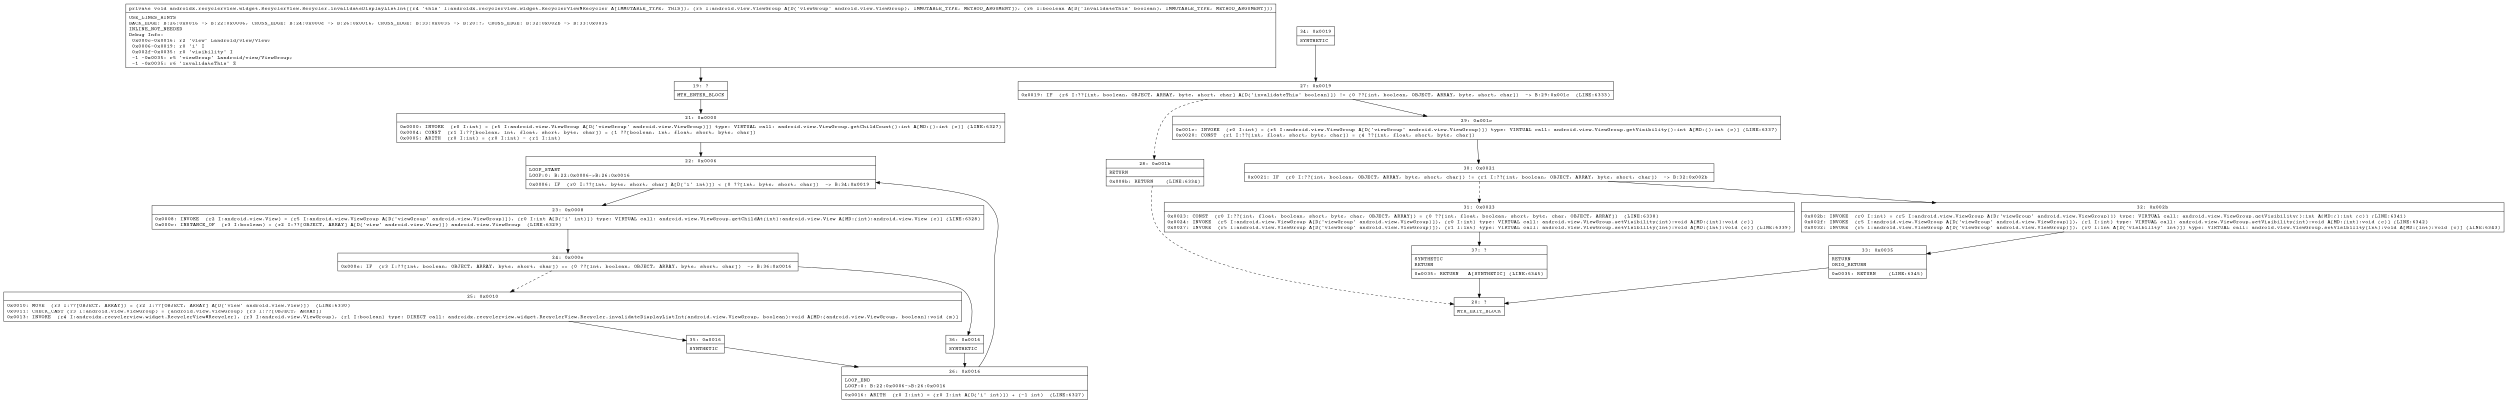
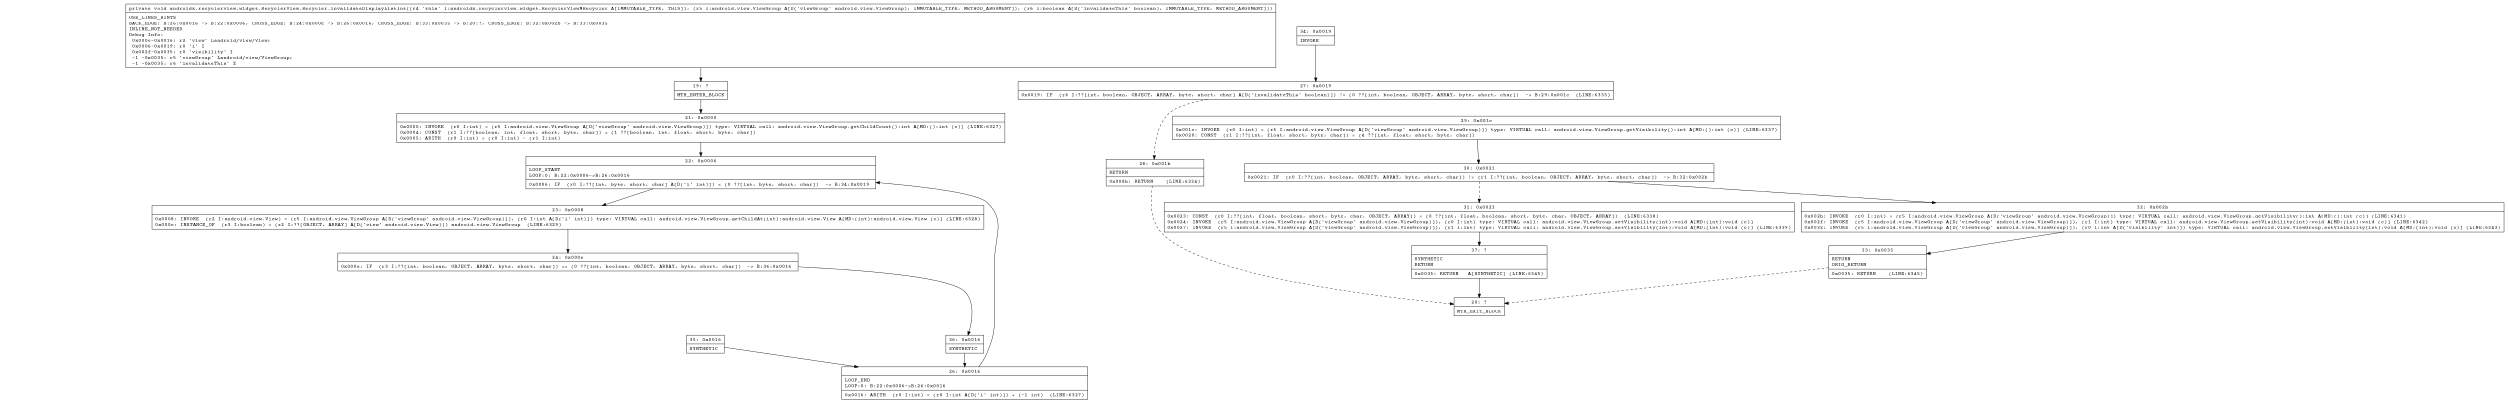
  digraph {
    fontname="Courier Prime"
    node [fontname="Courier Prime" shape=record]
    edge [fontname="Courier Prime"]
    n1 [label="{19\:\ ?|MTH_ENTER_BLOCK\l}"]
    n2 [label="{21\:\ 0x0000|0x0000: INVOKE  (r0 I:int) = (r5 I:android.view.ViewGroup A[D('viewGroup' android.view.ViewGroup)]) type: VIRTUAL call: android.view.ViewGroup.getChildCount():int A[MD:():int (c)] (LINE:6327)\l0x0004: CONST  (r1 I:??[boolean, int, float, short, byte, char]) = (1 ??[boolean, int, float, short, byte, char]) \l0x0005: ARITH  (r0 I:int) = (r0 I:int) \- (r1 I:int) \l}"]
    n3 [label="{22\:\ 0x0006|LOOP_START\lLOOP:0: B:22:0x0006\-\>B:26:0x0016\l|0x0006: IF  (r0 I:??[int, byte, short, char] A[D('i' int)]) \< (0 ??[int, byte, short, char])  \-\> B:34:0x0019 \l}"]
    n4 [label="{23\:\ 0x0008|0x0008: INVOKE  (r2 I:android.view.View) = (r5 I:android.view.ViewGroup A[D('viewGroup' android.view.ViewGroup)]), (r0 I:int A[D('i' int)]) type: VIRTUAL call: android.view.ViewGroup.getChildAt(int):android.view.View A[MD:(int):android.view.View (c)] (LINE:6328)\l0x000c: INSTANCE_OF  (r3 I:boolean) = (r2 I:??[OBJECT, ARRAY] A[D('view' android.view.View)]) android.view.ViewGroup  (LINE:6329)\l}"]
    n5 [label="{24\:\ 0x000e|0x000e: IF  (r3 I:??[int, boolean, OBJECT, ARRAY, byte, short, char]) == (0 ??[int, boolean, OBJECT, ARRAY, byte, short, char])  \-\> B:36:0x0016 \l}"]
-   n6 [label="{34\:\ 0x0019|SYNTHETIC\l}"]
+   n6 [label="{34\:\ 0x0019|INVOKE\l}"]
    n7 [label="{27\:\ 0x0019|0x0019: IF  (r6 I:??[int, boolean, OBJECT, ARRAY, byte, short, char] A[D('invalidateThis' boolean)]) != (0 ??[int, boolean, OBJECT, ARRAY, byte, short, char])  \-\> B:29:0x001c  (LINE:6333)\l}"]
-   n8 [label="{25\:\ 0x0010|0x0010: MOVE  (r3 I:??[OBJECT, ARRAY]) = (r2 I:??[OBJECT, ARRAY] A[D('view' android.view.View)])  (LINE:6330)\l0x0011: CHECK_CAST (r3 I:android.view.ViewGroup) = (android.view.ViewGroup) (r3 I:??[OBJECT, ARRAY]) \l0x0013: INVOKE  (r4 I:androidx.recyclerview.widget.RecyclerView$Recycler), (r3 I:android.view.ViewGroup), (r1 I:boolean) type: DIRECT call: androidx.recyclerview.widget.RecyclerView.Recycler.invalidateDisplayListInt(android.view.ViewGroup, boolean):void A[MD:(android.view.ViewGroup, boolean):void (m)]\l}"]
    n9 [label="{36\:\ 0x0016|SYNTHETIC\l}"]
    n10 [label="{35\:\ 0x0016|SYNTHETIC\l}"]
    n11 [label="{26\:\ 0x0016|LOOP_END\lLOOP:0: B:22:0x0006\-\>B:26:0x0016\l|0x0016: ARITH  (r0 I:int) = (r0 I:int A[D('i' int)]) + (\-1 int)  (LINE:6327)\l}"]
    n12 [label="{28\:\ 0x001b|RETURN\l|0x008b: RETURN    (LINE:6334)\l}"]
    n13 [label="{29\:\ 0x001c|0x001c: INVOKE  (r0 I:int) = (r5 I:android.view.ViewGroup A[D('viewGroup' android.view.ViewGroup)]) type: VIRTUAL call: android.view.ViewGroup.getVisibility():int A[MD:():int (c)] (LINE:6337)\l0x0020: CONST  (r1 I:??[int, float, short, byte, char]) = (4 ??[int, float, short, byte, char]) \l}"]
    n14 [label="{20\:\ ?|MTH_EXIT_BLOCK\l}"]
    n15 [label="{30\:\ 0x0021|0x0021: IF  (r0 I:??[int, boolean, OBJECT, ARRAY, byte, short, char]) != (r1 I:??[int, boolean, OBJECT, ARRAY, byte, short, char])  \-\> B:32:0x002b \l}"]
    n16 [label="{31\:\ 0x0023|0x0023: CONST  (r0 I:??[int, float, boolean, short, byte, char, OBJECT, ARRAY]) = (0 ??[int, float, boolean, short, byte, char, OBJECT, ARRAY])  (LINE:6338)\l0x0024: INVOKE  (r5 I:android.view.ViewGroup A[D('viewGroup' android.view.ViewGroup)]), (r0 I:int) type: VIRTUAL call: android.view.ViewGroup.setVisibility(int):void A[MD:(int):void (c)]\l0x0027: INVOKE  (r5 I:android.view.ViewGroup A[D('viewGroup' android.view.ViewGroup)]), (r1 I:int) type: VIRTUAL call: android.view.ViewGroup.setVisibility(int):void A[MD:(int):void (c)] (LINE:6339)\l}"]
    n17 [label="{32\:\ 0x002b|0x002b: INVOKE  (r0 I:int) = (r5 I:android.view.ViewGroup A[D('viewGroup' android.view.ViewGroup)]) type: VIRTUAL call: android.view.ViewGroup.getVisibility():int A[MD:():int (c)] (LINE:6341)\l0x002f: INVOKE  (r5 I:android.view.ViewGroup A[D('viewGroup' android.view.ViewGroup)]), (r1 I:int) type: VIRTUAL call: android.view.ViewGroup.setVisibility(int):void A[MD:(int):void (c)] (LINE:6342)\l0x0032: INVOKE  (r5 I:android.view.ViewGroup A[D('viewGroup' android.view.ViewGroup)]), (r0 I:int A[D('visibility' int)]) type: VIRTUAL call: android.view.ViewGroup.setVisibility(int):void A[MD:(int):void (c)] (LINE:6343)\l}"]
    n18 [label="{37\:\ ?|SYNTHETIC\lRETURN\l|0x0035: RETURN   A[SYNTHETIC] (LINE:6345)\l}"]
    n19 [label="{33\:\ 0x0035|RETURN\lORIG_RETURN\l|0x0035: RETURN    (LINE:6345)\l}"]
    n20 [label="{private void androidx.recyclerview.widget.RecyclerView.Recycler.invalidateDisplayListInt((r4 'this' I:androidx.recyclerview.widget.RecyclerView$Recycler A[IMMUTABLE_TYPE, THIS]), (r5 I:android.view.ViewGroup A[D('viewGroup' android.view.ViewGroup), IMMUTABLE_TYPE, METHOD_ARGUMENT]), (r6 I:boolean A[D('invalidateThis' boolean), IMMUTABLE_TYPE, METHOD_ARGUMENT]))  | USE_LINES_HINTS\lBACK_EDGE: B:26:0x0016 \-\> B:22:0x0006, CROSS_EDGE: B:24:0x000e \-\> B:26:0x0016, CROSS_EDGE: B:33:0x0035 \-\> B:20:?, CROSS_EDGE: B:32:0x002b \-\> B:33:0x0035\lINLINE_NOT_NEEDED\lDebug Info:\l  0x000c\-0x0016: r2 'view' Landroid\/view\/View;\l  0x0006\-0x0019: r0 'i' I\l  0x002f\-0x0035: r0 'visibility' I\l  \-1 \-0x0035: r5 'viewGroup' Landroid\/view\/ViewGroup;\l  \-1 \-0x0035: r6 'invalidateThis' Z\l}"]
    n1 -> n2
    n2 -> n3
    n3 -> n4 [style=solid]
    n4 -> n5
-   n5 -> n8 [style=dashed]
    n5 -> n9
    n6 -> n7
    n7 -> n12 [style=dashed]
-   n7 -> n13
-   n8 -> n10
    n9 -> n11
    n10 -> n11
    n11 -> n3
    n12 -> n14 [style=dashed]
    n13 -> n15
    n15 -> n16 [style=dashed]
    n15 -> n17
    n16 -> n18
    n17 -> n19
    n18 -> n14
-   n19 -> n14
+   n19 -> n14 [style=dashed]
    n20 -> n1
  }
